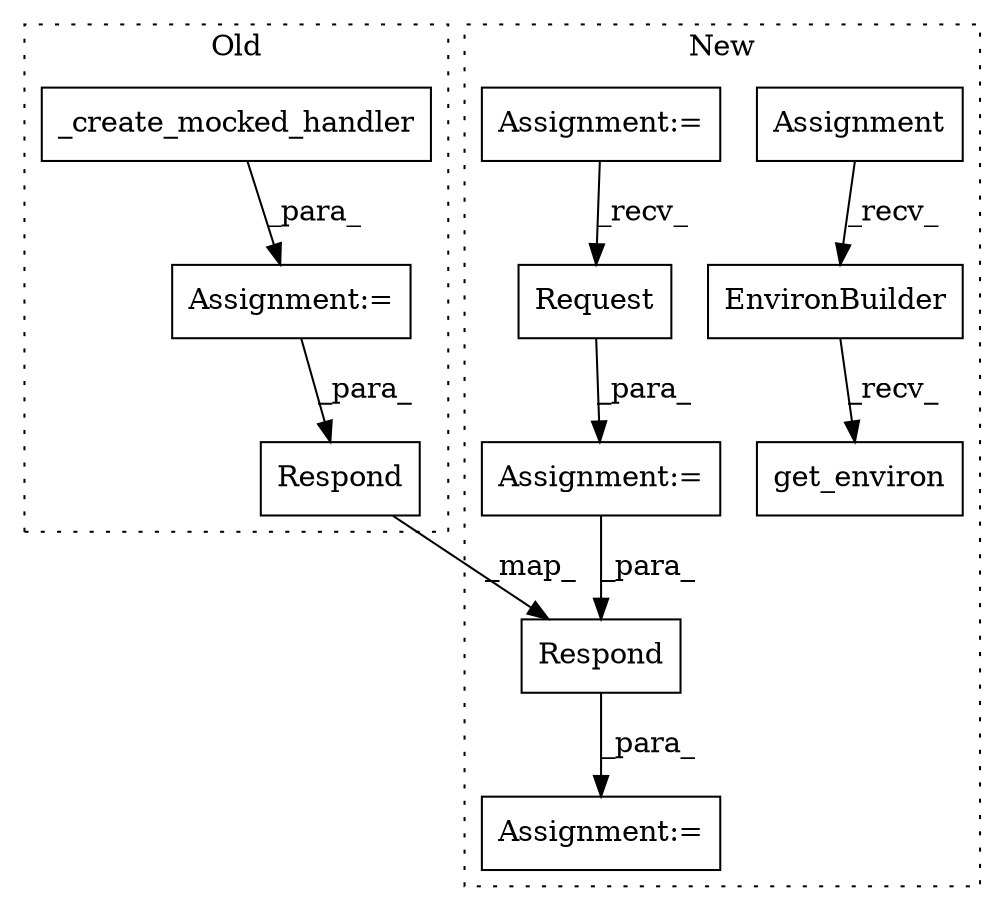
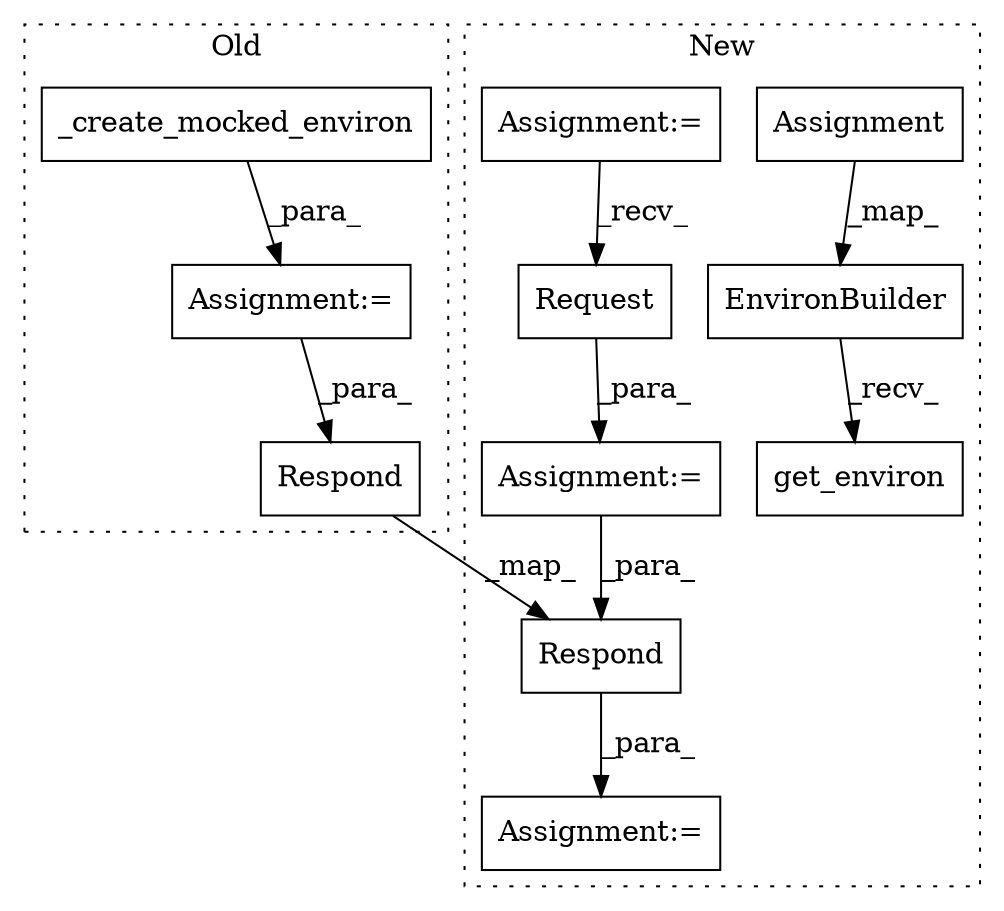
  digraph {
    node [a=32 l="8,1" shape=box]
-   n1 [l=24 label=_create_mocked_handler s=1069]
+   n1 [l=24 label=_create_mocked_environ s=1069]
    n2 [label=Respond s="1104,1137"]
    n3 [a=7 l=1 label="Assignment:=" s=1068]
    n4 [l=13 label=get_environ s=1410]
    n5 [l=16 label=EnvironBuilder s=1393]
    n6 [a=22 l=8 label=Assignment s=1379]
    n7 [label=Request s="1371,1423"]
    n8 [label=Respond s="1437,1467"]
    n9 [a=7 l=1 label="Assignment:=" s=1431]
    n10 [a=7 l=8 label="Assignment:=" s=1321]
    n11 [a=7 l=1 label="Assignment:=" s=1361]
    subgraph cluster_1 {
      label=Old
      style=dotted
      n1
      n2
      n3
    }
    subgraph cluster_2 {
      label=New
      style=dotted
      n4
      n5
      n6
      n7
      n8
      n9
      n10
      n11
    }
    n1 -> n3 [label=_para_]
    n2 -> n8 [label=_map_]
    n3 -> n2 [label=_para_]
    n5 -> n4 [label=_recv_]
-   n6 -> n5 [label=_recv_]
+   n6 -> n5 [label=_map_]
    n7 -> n11 [label=_para_]
    n8 -> n9 [label=_para_]
    n10 -> n7 [label=_recv_]
    n11 -> n8 [label=_para_]
  }
